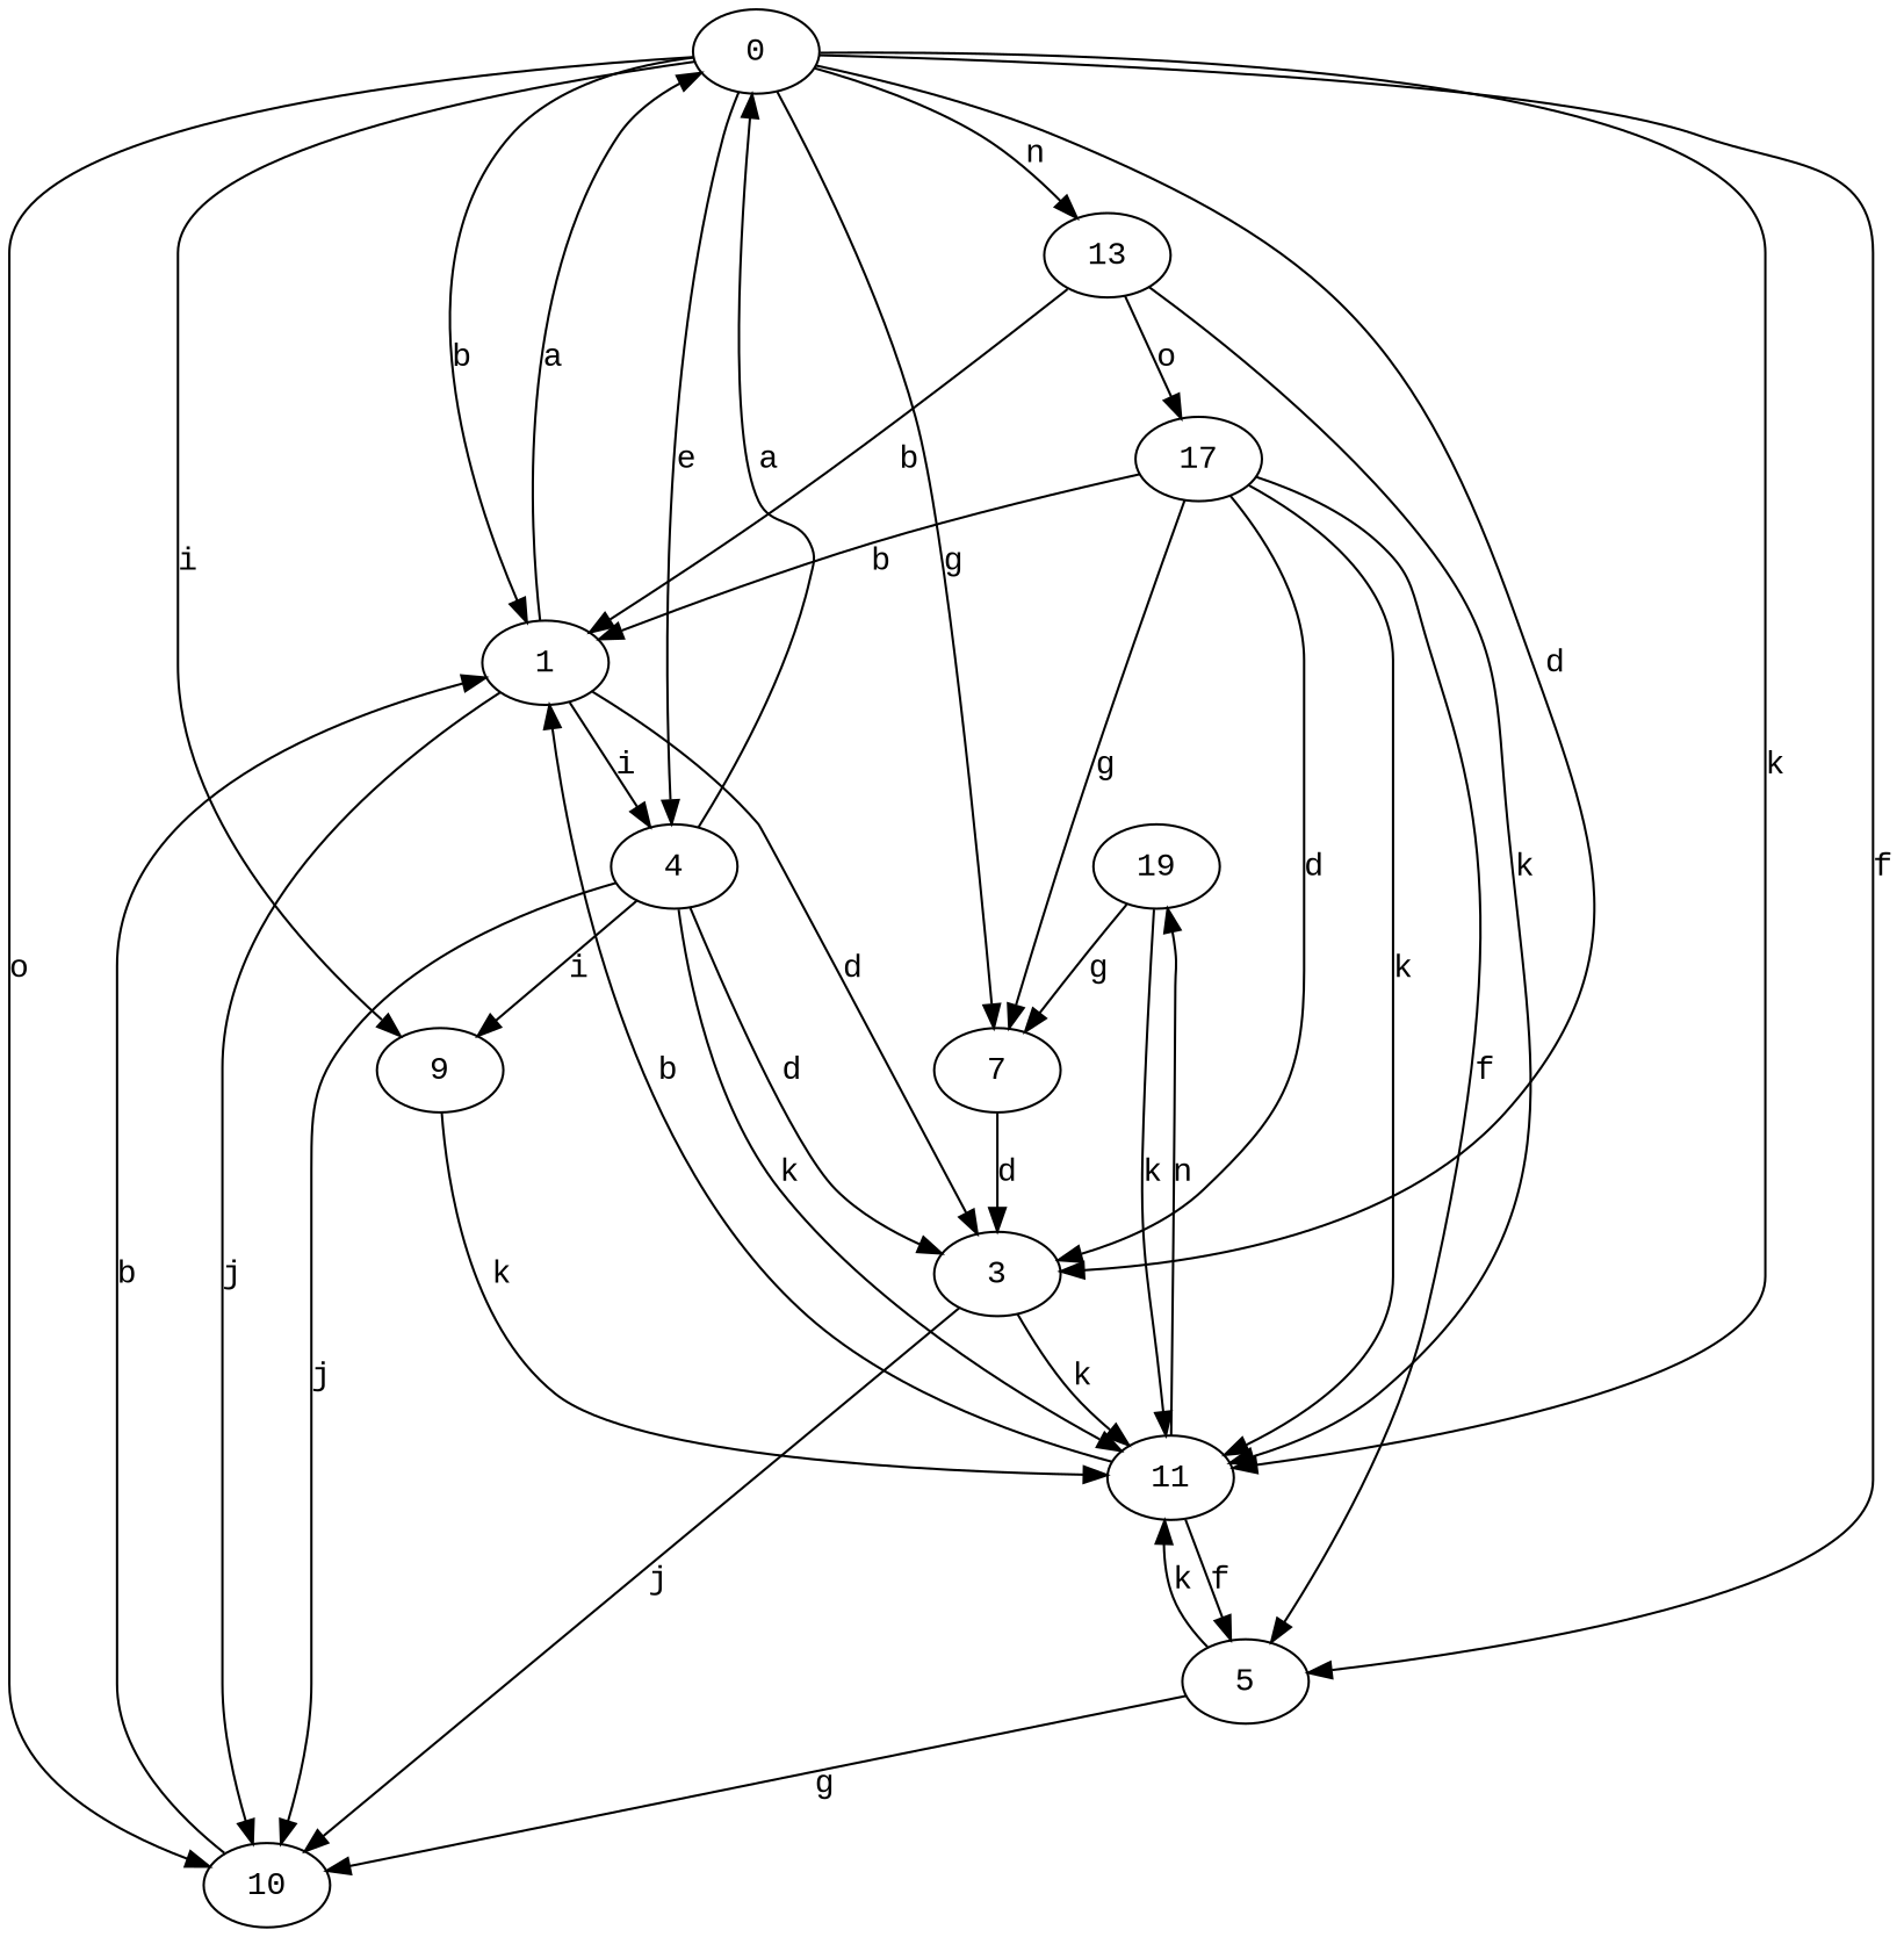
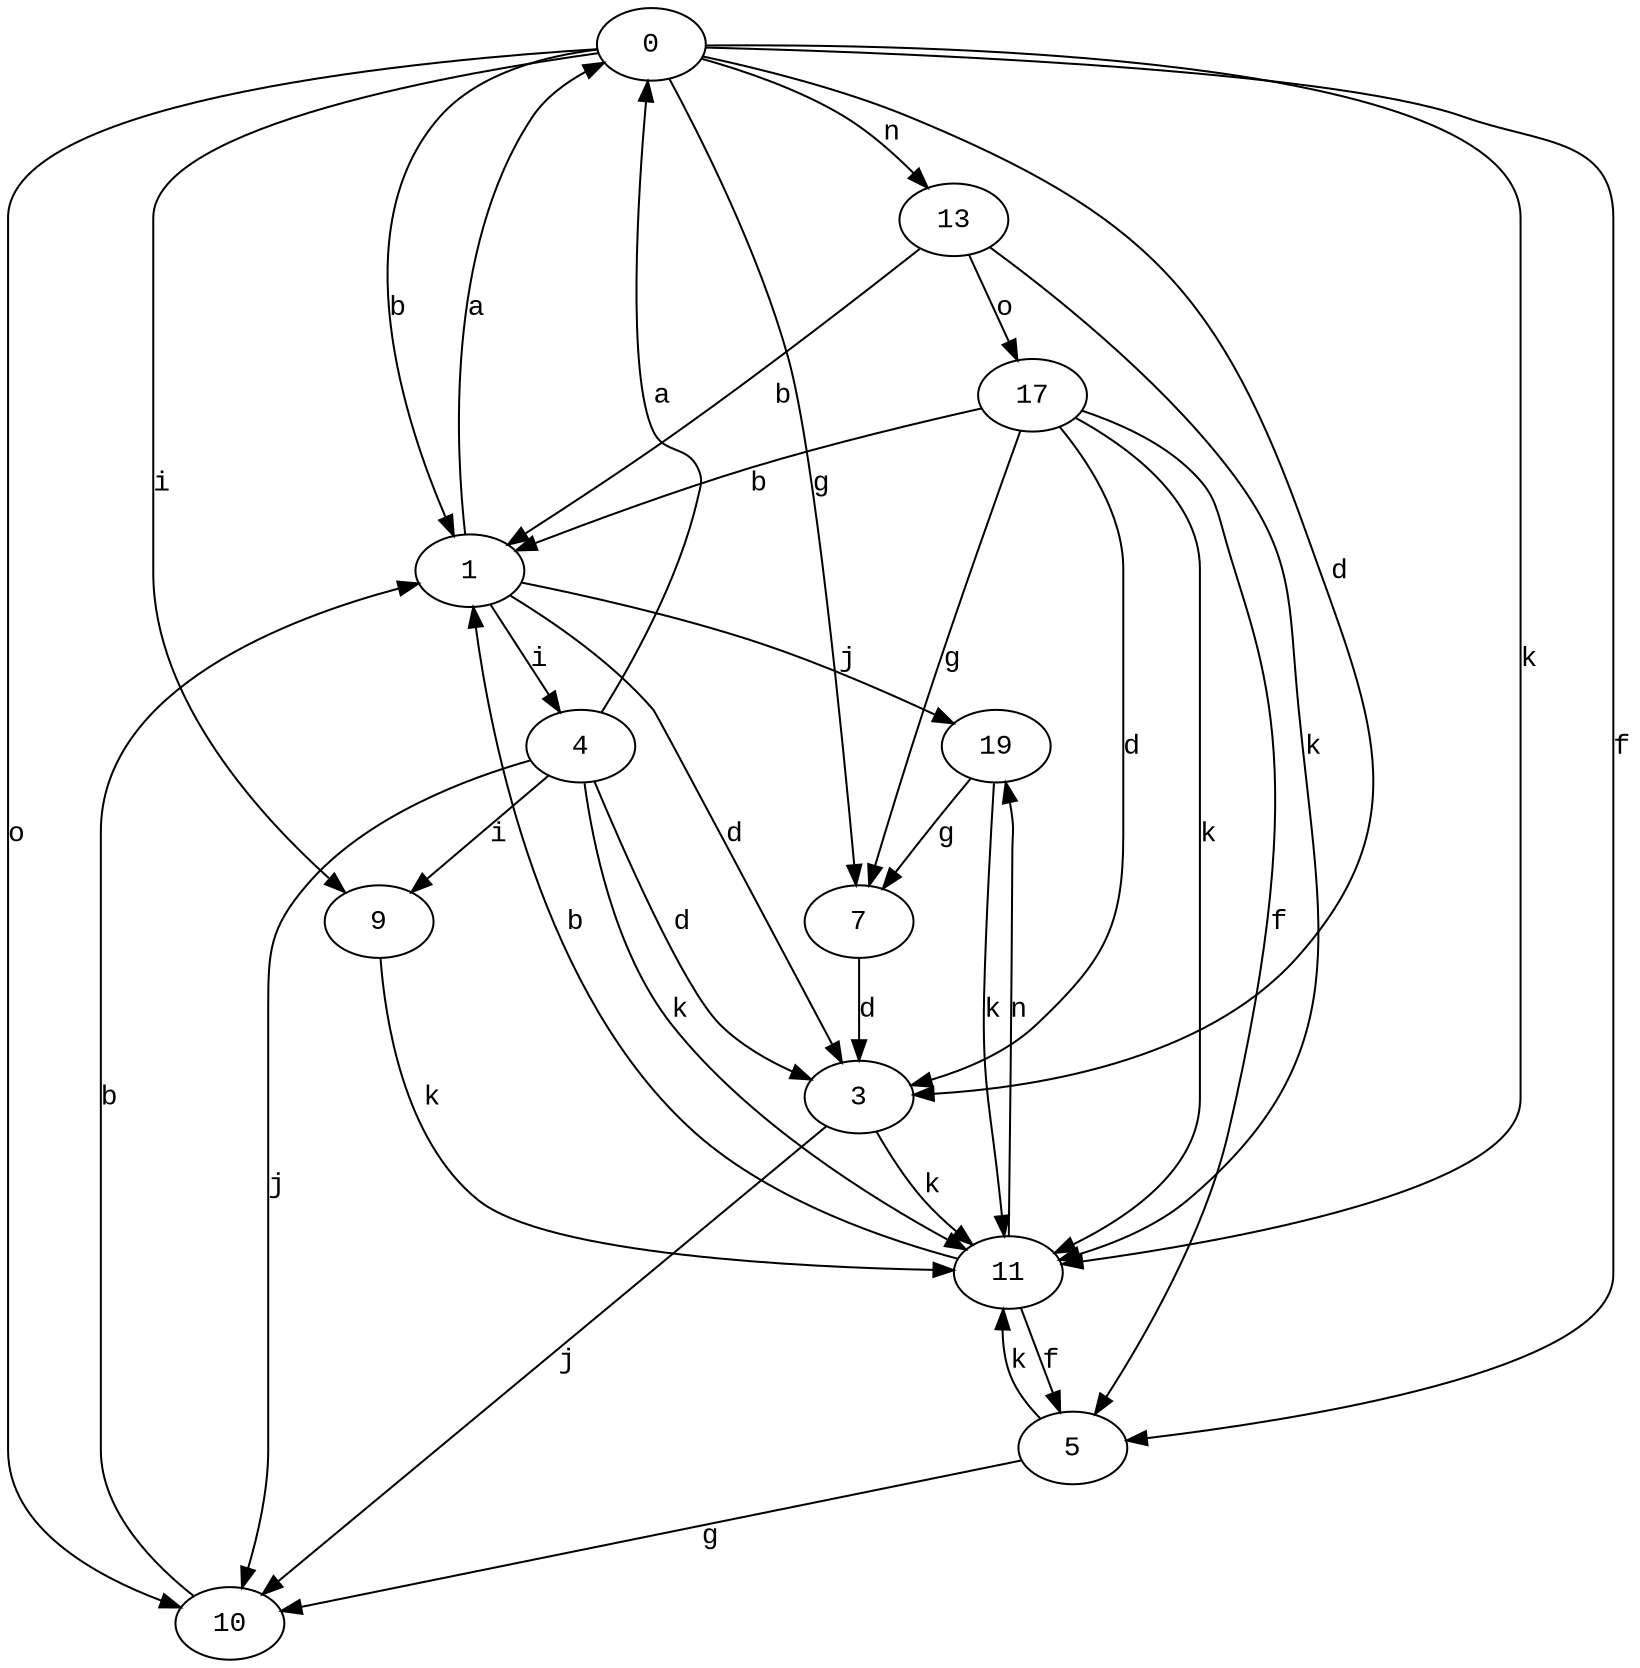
  strict digraph {
    fontname="Liberation Mono"
    node [fontname="Liberation Mono"]
    edge [fontname="Liberation Mono"]
    0
    1
    3
    4
    5
    7
    9
    11
    13
    10
    n11 [label=19]
    17
    0 -> 1 [label=b]
    0 -> 3 [label=d]
-   0 -> 4 [label=e]
    0 -> 5 [label=f]
    0 -> 7 [label=g]
    0 -> 9 [label=i]
    0 -> 11 [label=k]
    0 -> 13 [label=n]
    0 -> 10 [label=o]
    1 -> 0 [label=a]
    1 -> 3 [label=d]
    1 -> 4 [label=i]
-   1 -> 10 [label=j]
+   1 -> n11 [label=j]
    3 -> 11 [label=k]
    3 -> 10 [label=j]
    4 -> 0 [label=a]
    4 -> 3 [label=d]
    4 -> 9 [label=i]
    4 -> 11 [label=k]
    4 -> 10 [label=j]
    5 -> 11 [label=k]
    5 -> 10 [label=g]
    7 -> 3 [label=d]
    9 -> 11 [label=k]
    11 -> 1 [label=b]
    11 -> 5 [label=f]
    11 -> n11 [label=n]
    13 -> 1 [label=b]
    13 -> 11 [label=k]
    13 -> 17 [label=o]
    10 -> 1 [label=b]
    n11 -> 7 [label=g]
    n11 -> 11 [label=k]
    17 -> 1 [label=b]
    17 -> 3 [label=d]
    17 -> 5 [label=f]
    17 -> 7 [label=g]
    17 -> 11 [label=k]
  }
